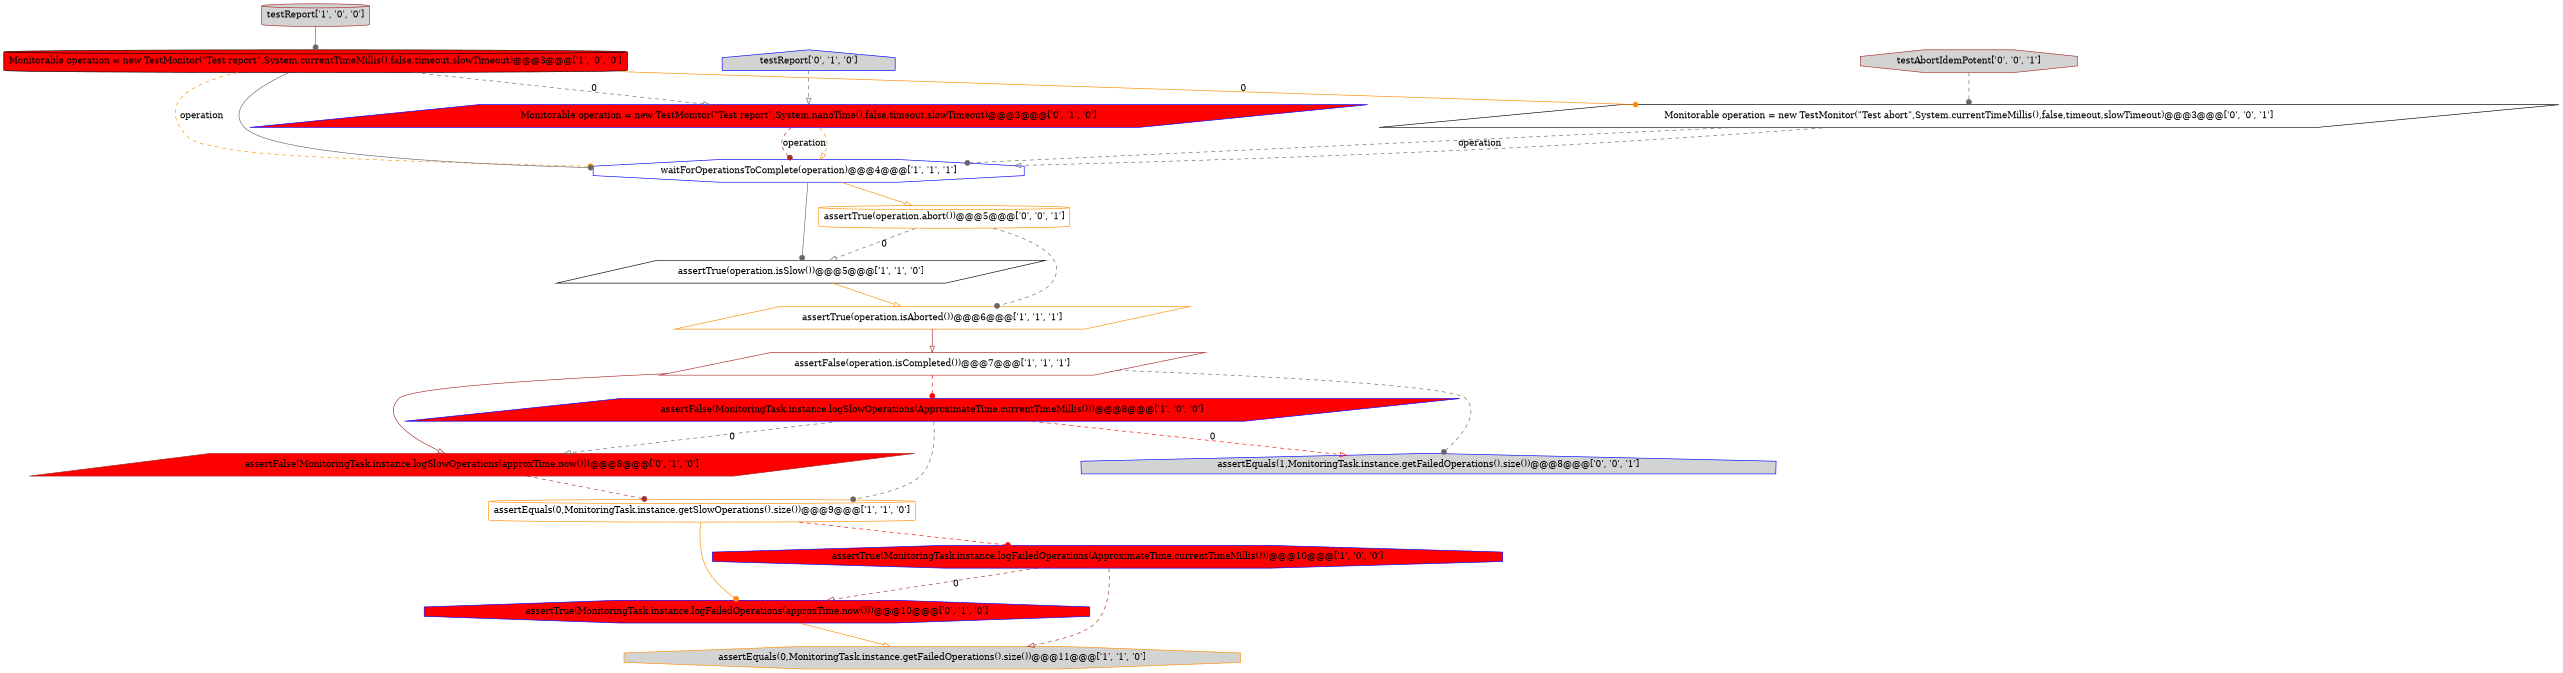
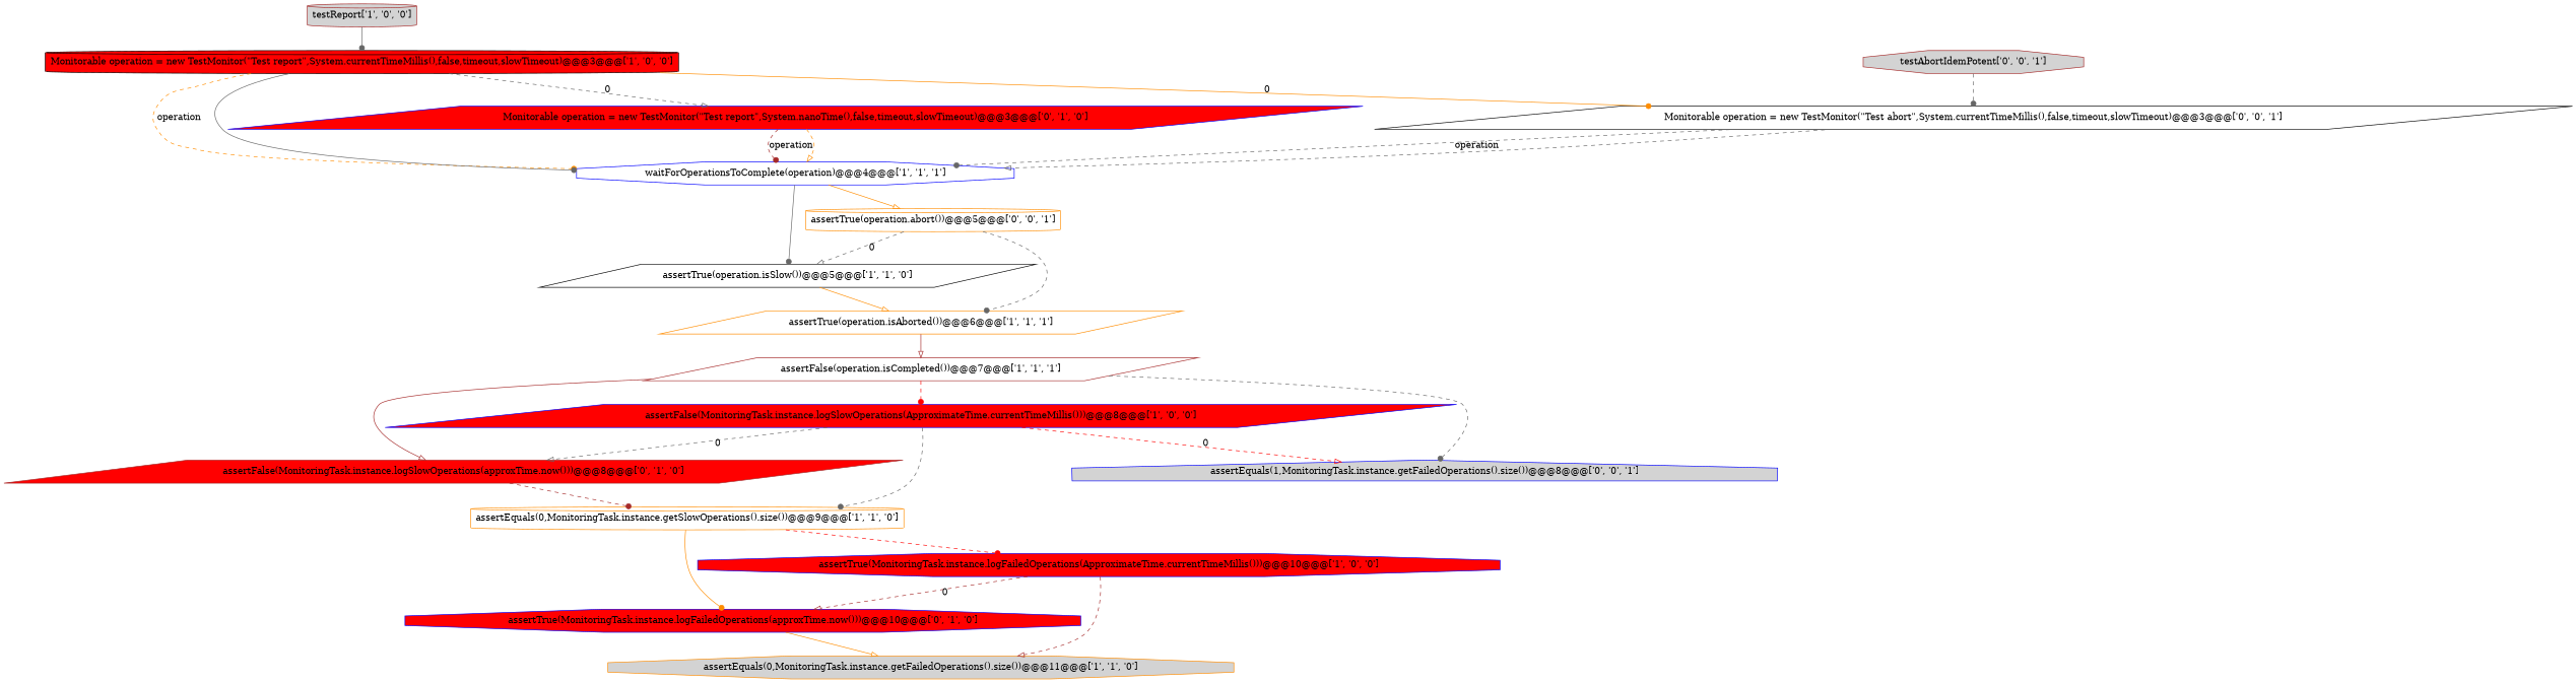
  digraph {
    node [color=blue fillcolor=white shape=parallelogram style=filled]
    edge [arrowhead=dot color=gray40 style=dashed]
    n1 [fillcolor=red label="assertTrue(MonitoringTask.instance.logFailedOperations(approxTime.now()))@@@10@@@['0', '1', '0']" shape=octagon]
    n2 [color=darkorange fillcolor=lightgray label="assertEquals(0,MonitoringTask.instance.getFailedOperations().size())@@@11@@@['1', '1', '0']" shape=octagon]
    n3 [color=brown label="assertFalse(operation.isCompleted())@@@7@@@['1', '1', '1']"]
    n4 [color=brown fillcolor=red label="assertFalse(MonitoringTask.instance.logSlowOperations(approxTime.now()))@@@8@@@['0', '1', '0']"]
    n5 [fillcolor=red label="assertFalse(MonitoringTask.instance.logSlowOperations(ApproximateTime.currentTimeMillis()))@@@8@@@['1', '0', '0']"]
    n6 [fillcolor=lightgray label="assertEquals(1,MonitoringTask.instance.getFailedOperations().size())@@@8@@@['0', '0', '1']" shape=house]
    n7 [color=darkorange label="assertEquals(0,MonitoringTask.instance.getSlowOperations().size())@@@9@@@['1', '1', '0']" shape=cylinder]
    n8 [color=brown fillcolor=lightgray label="testReport['1', '0', '0']" shape=cylinder]
    n9 [color=black fillcolor=red label="Monitorable operation = new TestMonitor(\"Test report\",System.currentTimeMillis(),false,timeout,slowTimeout)@@@3@@@['1', '0', '0']" shape=cylinder]
    n10 [fillcolor=red label="Monitorable operation = new TestMonitor(\"Test report\",System.nanoTime(),false,timeout,slowTimeout)@@@3@@@['0', '1', '0']"]
    n11 [color=black label="Monitorable operation = new TestMonitor(\"Test abort\",System.currentTimeMillis(),false,timeout,slowTimeout)@@@3@@@['0', '0', '1']"]
    n12 [label="waitForOperationsToComplete(operation)@@@4@@@['1', '1', '1']" shape=octagon]
-   n13 [fillcolor=lightgray label="testReport['0', '1', '0']" shape=house]
    n14 [color=black label="assertTrue(operation.isSlow())@@@5@@@['1', '1', '0']"]
    n15 [color=darkorange label="assertTrue(operation.abort())@@@5@@@['0', '0', '1']" shape=cylinder]
    n16 [fillcolor=red label="assertTrue(MonitoringTask.instance.logFailedOperations(ApproximateTime.currentTimeMillis()))@@@10@@@['1', '0', '0']" shape=octagon]
    n17 [color=darkorange label="assertTrue(operation.isAborted())@@@6@@@['1', '1', '1']"]
    n18 [color=brown fillcolor=lightgray label="testAbortIdemPotent['0', '0', '1']" shape=octagon]
    n1 -> n2 [arrowhead=onormal color=darkorange style=solid]
    n3 -> n4 [arrowhead=onormal color=brown style=solid]
    n3 -> n5 [color=red]
    n3 -> n6
    n4 -> n7 [color=brown]
    n5 -> n4 [arrowhead=onormal label=0]
    n5 -> n6 [arrowhead=onormal color=red label=0]
    n5 -> n7
    n7 -> n1 [color=darkorange style=solid]
    n7 -> n16 [color=red]
    n8 -> n9 [style=solid]
    n9 -> n10 [arrowhead=onormal label=0]
    n9 -> n11 [color=darkorange label=0 style=solid]
    n9 -> n12 [color=darkorange label=operation]
    n9 -> n12 [style=solid]
    n10 -> n12 [color=brown label=operation]
    n10 -> n12 [arrowhead=onormal color=darkorange]
    n11 -> n12 [label=operation]
    n11 -> n12 [arrowhead=onormal]
    n12 -> n14 [style=solid]
    n12 -> n15 [arrowhead=onormal color=darkorange style=solid]
-   n13 -> n10 [arrowhead=onormal]
    n14 -> n17 [arrowhead=onormal color=darkorange style=solid]
    n15 -> n14 [arrowhead=onormal label=0]
    n15 -> n17
    n16 -> n1 [arrowhead=onormal color=brown label=0]
    n16 -> n2 [arrowhead=onormal color=brown]
    n17 -> n3 [arrowhead=onormal color=brown style=solid]
    n18 -> n11
  }
